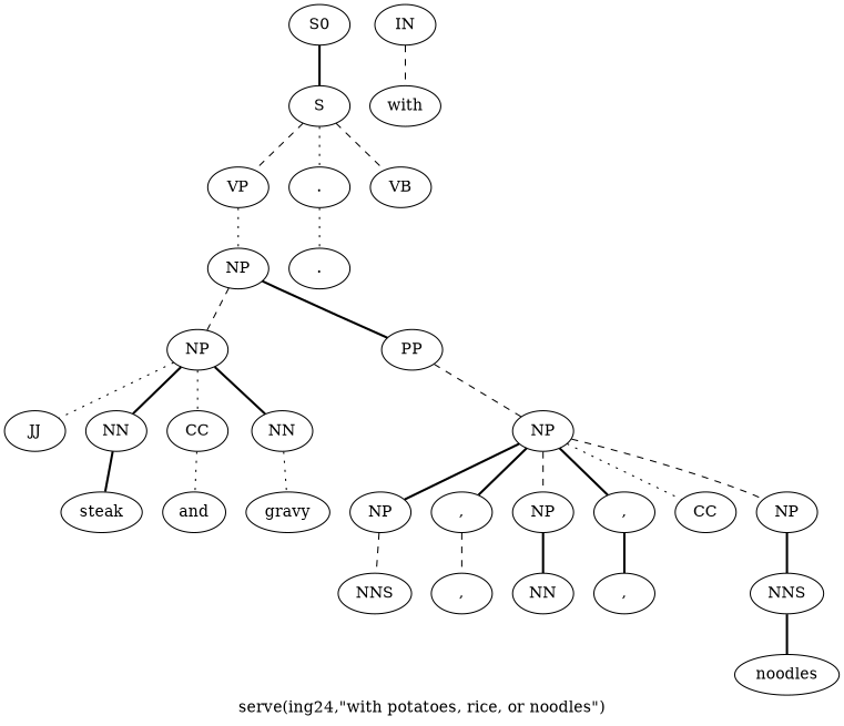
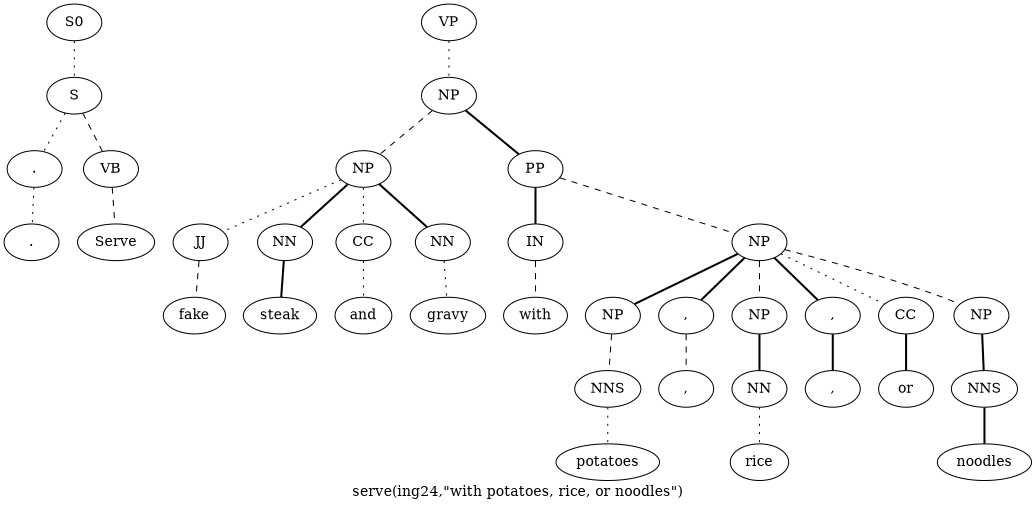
  graph {
    label="serve(ing24,\"with potatoes, rice, or noodles\")"
    edge [style=bold]
    n1 [label=S0]
    n2 [label=S]
    n3 [label=VP]
    n4 [label="."]
    n5 [label=VB]
    n6 [label=NP]
    n7 [label="."]
+   n8 [label=Serve]
    n9 [label=NP]
    n10 [label=PP]
    n11 [label=JJ]
    n12 [label=NN]
    n13 [label=CC]
    n14 [label=NN]
    n15 [label=IN]
    n16 [label=NP]
+   n17 [label=fake]
    n18 [label=steak]
    n19 [label=and]
    n20 [label=gravy]
    n21 [label=with]
    n22 [label=NP]
    n23 [label=","]
    n24 [label=NP]
    n25 [label=","]
    n26 [label=CC]
    n27 [label=NP]
    n28 [label=NNS]
    n29 [label=","]
    n30 [label=NN]
    n31 [label=","]
+   n32 [label=or]
    n33 [label=NNS]
+   n34 [label=potatoes]
+   n35 [label=rice]
    n36 [label=noodles]
-   n1 -- n2
-   n2 -- n3 [style=dashed]
+   n1 -- n2 [style=dotted]
    n2 -- n4 [style=dotted]
    n2 -- n5 [style=dashed]
    n3 -- n6 [style=dotted]
    n4 -- n7 [style=dotted]
+   n5 -- n8 [style=dashed]
    n6 -- n9 [style=dashed]
    n6 -- n10
    n9 -- n11 [style=dotted]
    n9 -- n12
    n9 -- n13 [style=dotted]
    n9 -- n14
+   n10 -- n15
    n10 -- n16 [style=dashed]
+   n11 -- n17 [style=dashed]
    n12 -- n18
    n13 -- n19 [style=dotted]
    n14 -- n20 [style=dotted]
    n15 -- n21 [style=dashed]
    n16 -- n22
    n16 -- n23
    n16 -- n24 [style=dashed]
    n16 -- n25
    n16 -- n26 [style=dotted]
    n16 -- n27 [style=dashed]
    n22 -- n28 [style=dashed]
    n23 -- n29 [style=dashed]
    n24 -- n30
    n25 -- n31
+   n26 -- n32
    n27 -- n33
+   n28 -- n34 [style=dotted]
+   n30 -- n35 [style=dotted]
    n33 -- n36
  }
